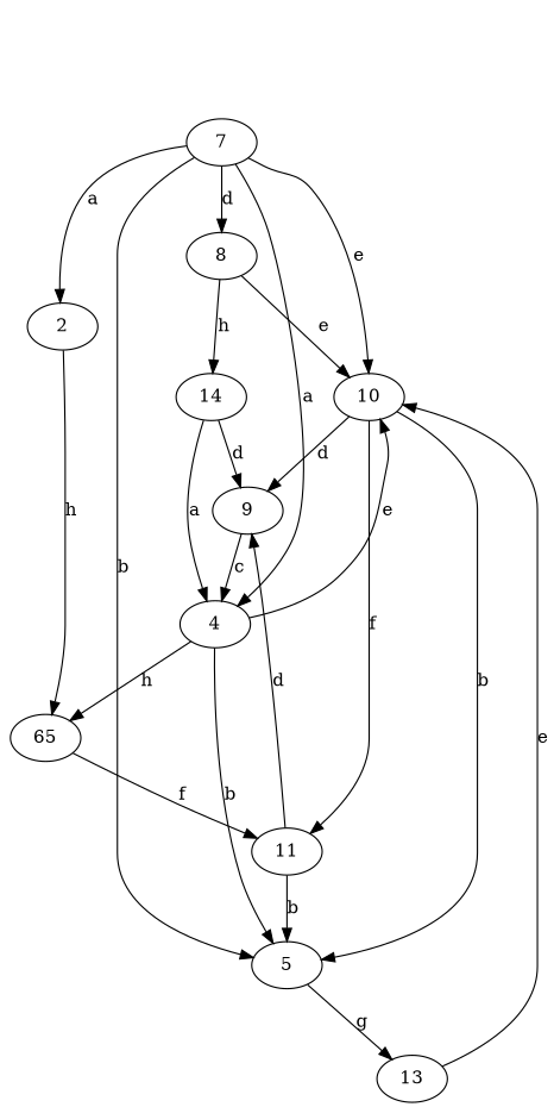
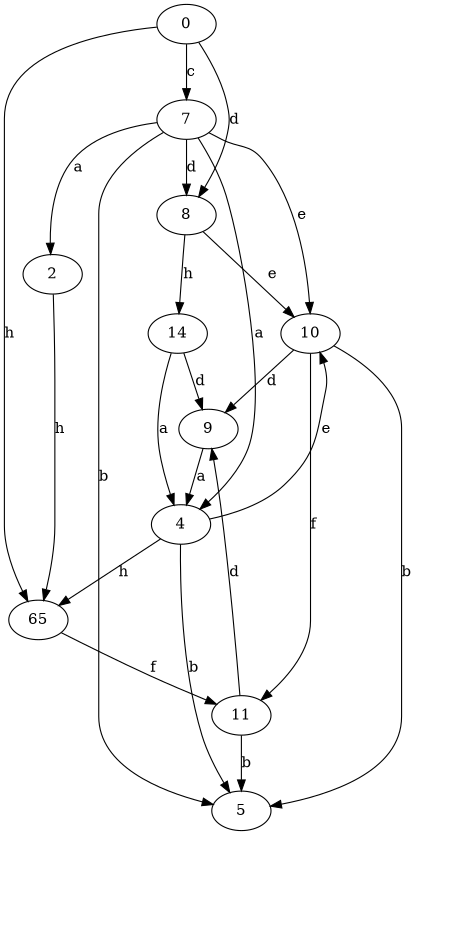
  strict digraph {
+   0
    7
    8
    n4 [label=65]
    2
    10
    4
    5
    14
    9
    11
-   13
+   0 -> 7 [label=c]
+   0 -> 8 [label=d]
+   0 -> n4 [label=h]
    7 -> 8 [label=d]
    7 -> 2 [label=a]
    7 -> 10 [label=e]
    7 -> 4 [label=a]
    7 -> 5 [label=b]
    8 -> 10 [label=e]
    8 -> 14 [label=h]
    n4 -> 11 [label=f]
    2 -> n4 [label=h]
    10 -> 5 [label=b]
    10 -> 9 [label=d]
    10 -> 11 [label=f]
    4 -> n4 [label=h]
    4 -> 10 [label=e]
    4 -> 5 [label=b]
-   5 -> 13 [label=g]
    14 -> 4 [label=a]
    14 -> 9 [label=d]
-   9 -> 4 [label=c]
+   9 -> 4 [label=a]
    11 -> 5 [label=b]
    11 -> 9 [label=d]
-   13 -> 10 [label=e]
  }
